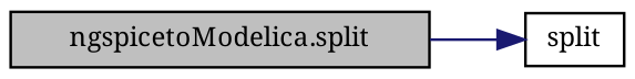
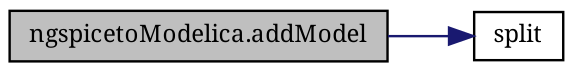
  digraph {
    rankdir=LR
    fontname="Noto Serif"
    node [color=black fontname="Noto Serif" fontsize=10 shape=record style=filled]
-   n1 [fillcolor=grey75 fontcolor=black height=0.2 label="ngspicetoModelica.split" width=0.4]
+   n1 [fillcolor=grey75 fontcolor=black height=0.2 label="ngspicetoModelica.addModel" width=0.4]
    n2 [fillcolor=white height=0.2 label=split width=0.4]
    n1 -> n2 [color=midnightblue fontname="Noto Serif" fontsize=10 labelfontname=Helvetica labelfontsize=10 style=solid]
  }
